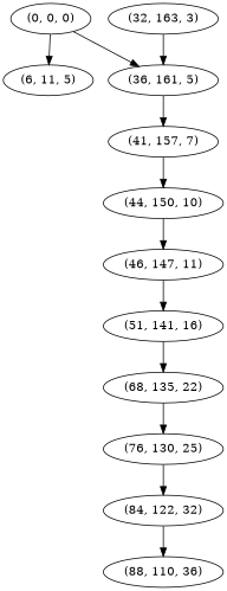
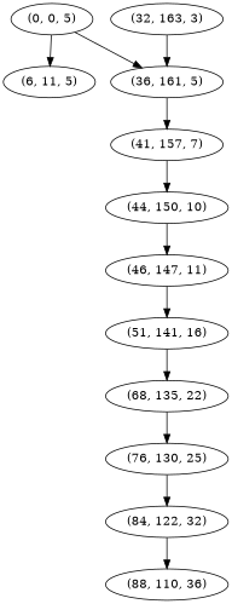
  digraph {
-   "(0, 0, 0)"
+   "(0, 0, 0)" [label="(0, 0, 5)"]
    "(6, 11, 5)"
    "(36, 161, 5)"
    "(32, 163, 3)"
    "(41, 157, 7)"
    "(44, 150, 10)"
    "(46, 147, 11)"
    "(51, 141, 16)"
    "(68, 135, 22)"
    "(76, 130, 25)"
    "(84, 122, 32)"
    "(88, 110, 36)"
    "(0, 0, 0)" -> "(6, 11, 5)"
    "(0, 0, 0)" -> "(36, 161, 5)"
    "(36, 161, 5)" -> "(41, 157, 7)"
    "(32, 163, 3)" -> "(36, 161, 5)"
    "(41, 157, 7)" -> "(44, 150, 10)"
    "(44, 150, 10)" -> "(46, 147, 11)"
    "(46, 147, 11)" -> "(51, 141, 16)"
    "(51, 141, 16)" -> "(68, 135, 22)"
    "(68, 135, 22)" -> "(76, 130, 25)"
    "(76, 130, 25)" -> "(84, 122, 32)"
    "(84, 122, 32)" -> "(88, 110, 36)"
  }
